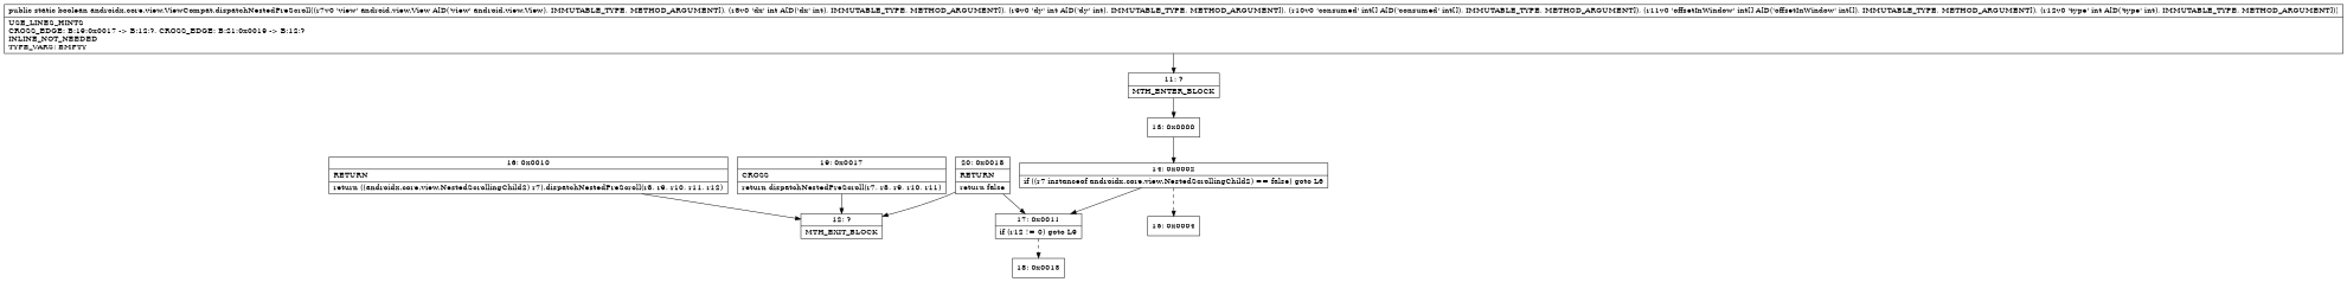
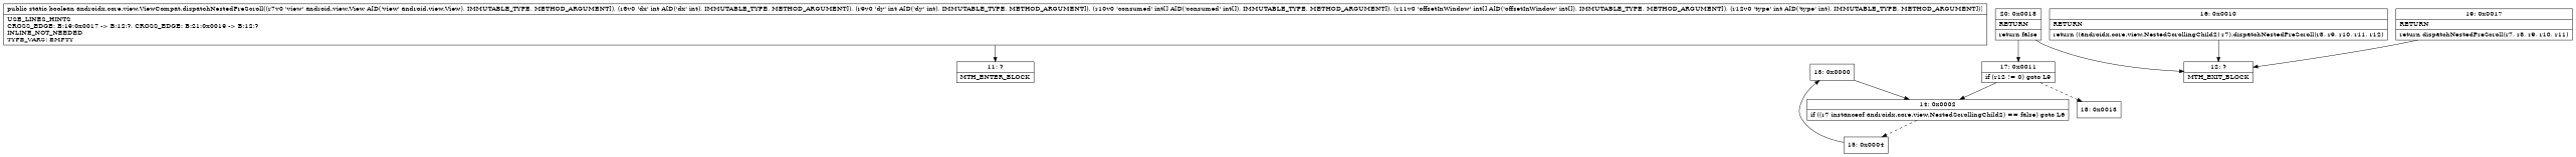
  digraph {
    node [shape=record]
    n1 [label="{11\:\ ?|MTH_ENTER_BLOCK\l}"]
    n2 [label="{13\:\ 0x0000}"]
    n3 [label="{14\:\ 0x0002|if ((r7 instanceof androidx.core.view.NestedScrollingChild2) == false) goto L6\l}"]
    n4 [label="{15\:\ 0x0004}"]
    n5 [label="{17\:\ 0x0011|if (r12 != 0) goto L9\l}"]
    n6 [label="{18\:\ 0x0013}"]
    n7 [label="{16\:\ 0x0010|RETURN\l|return ((androidx.core.view.NestedScrollingChild2) r7).dispatchNestedPreScroll(r8, r9, r10, r11, r12)\l}"]
    n8 [label="{12\:\ ?|MTH_EXIT_BLOCK\l}"]
    n9 [label="{20\:\ 0x0018|RETURN\l|return false\l}"]
-   n10 [label="{19\:\ 0x0017|CROSS\l|return dispatchNestedPreScroll(r7, r8, r9, r10, r11)\l}"]
+   n10 [label="{19\:\ 0x0017|RETURN\l|return dispatchNestedPreScroll(r7, r8, r9, r10, r11)\l}"]
    n11 [label="{public static boolean androidx.core.view.ViewCompat.dispatchNestedPreScroll((r7v0 'view' android.view.View A[D('view' android.view.View), IMMUTABLE_TYPE, METHOD_ARGUMENT]), (r8v0 'dx' int A[D('dx' int), IMMUTABLE_TYPE, METHOD_ARGUMENT]), (r9v0 'dy' int A[D('dy' int), IMMUTABLE_TYPE, METHOD_ARGUMENT]), (r10v0 'consumed' int[] A[D('consumed' int[]), IMMUTABLE_TYPE, METHOD_ARGUMENT]), (r11v0 'offsetInWindow' int[] A[D('offsetInWindow' int[]), IMMUTABLE_TYPE, METHOD_ARGUMENT]), (r12v0 'type' int A[D('type' int), IMMUTABLE_TYPE, METHOD_ARGUMENT]))  | USE_LINES_HINTS\lCROSS_EDGE: B:19:0x0017 \-\> B:12:?, CROSS_EDGE: B:21:0x0019 \-\> B:12:?\lINLINE_NOT_NEEDED\lTYPE_VARS: EMPTY\l}"]
-   n1 -> n2
+   n4 -> n2
    n2 -> n3
    n3 -> n4 [style=dashed]
-   n3 -> n5
+   n5 -> n3
    n5 -> n6 [style=dashed]
    n7 -> n8
    n9 -> n5
    n9 -> n8
    n10 -> n8
    n11 -> n1
  }
